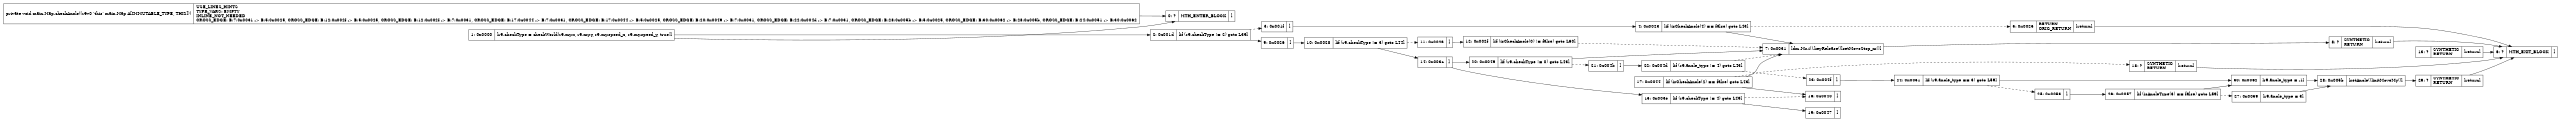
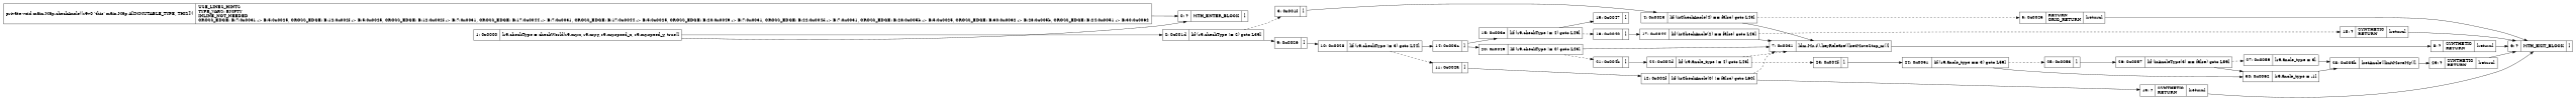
  digraph {
    rankdir=LR
    node [shape=record]
    n1 [label="{0\:\ ?|MTH_ENTER_BLOCK\l|l}"]
    n2 [label="{1\:\ 0x0000|lr9.checkType = checkWorld(r9.my.x, r9.my.y, r9.my.speed_x, r9.my.speed_y, true)l}"]
    n3 [label="{2\:\ 0x001d|lif (r9.checkType != 2) goto L39l}"]
    n4 [label="{3\:\ 0x001f|l}"]
    n5 [label="{9\:\ 0x0026|l}"]
    n6 [label="{4\:\ 0x0023|lif (isCheckAnole(4) == false) goto L43l}"]
    n7 [label="{10\:\ 0x0028|lif (r9.checkType != 3) goto L44l}"]
    n8 [label="{5\:\ 0x0025|RETURN\lORIG_RETURN\l|lreturnl}"]
    n9 [label="{7\:\ 0x0031|ldm.Ms.i().keyRelease()lsetMoveStop_m()l}"]
    n10 [label="{6\:\ ?|MTH_EXIT_BLOCK\l|l}"]
    n11 [label="{8\:\ ?|SYNTHETIC\lRETURN\l|lreturnl}"]
    n12 [label="{11\:\ 0x002a|l}"]
    n13 [label="{14\:\ 0x003c|l}"]
    n14 [label="{12\:\ 0x002f|lif (isCheckAnole(0) != false) goto L60l}"]
    n15 [label="{15\:\ 0x003e|lif (r9.checkType != 4) goto L49l}"]
    n16 [label="{20\:\ 0x0049|lif (r9.checkType != 0) goto L43l}"]
    n17 [label="{13\:\ ?|SYNTHETIC\lRETURN\l|lreturnl}"]
    n18 [label="{16\:\ 0x0040|l}"]
    n19 [label="{19\:\ 0x0047|l}"]
    n20 [label="{17\:\ 0x0044|lif (isCheckAnole(2) == false) goto L43l}"]
    n21 [label="{18\:\ ?|SYNTHETIC\lRETURN\l|lreturnl}"]
    n22 [label="{21\:\ 0x004b|l}"]
    n23 [label="{22\:\ 0x004d|lif (r9.anole_type != 4) goto L43l}"]
    n24 [label="{23\:\ 0x004f|l}"]
    n25 [label="{24\:\ 0x0051|lif (r9.anole_type == 3) goto L59l}"]
    n26 [label="{25\:\ 0x0053|l}"]
    n27 [label="{30\:\ 0x0062|lr9.anole_type = \-1l}"]
    n28 [label="{26\:\ 0x0057|lif (isAnoleType(3) == false) goto L59l}"]
    n29 [label="{28\:\ 0x005b|lsetAnole()linitMoveMy()l}"]
    n30 [label="{27\:\ 0x0059|lr9.anole_type = 3l}"]
    n31 [label="{29\:\ ?|SYNTHETIC\lRETURN\l|lreturnl}"]
    n32 [label="{private void main.Map.checkAnole((r9v0 'this' main.Map A[IMMUTABLE_TYPE, THIS]))  | USE_LINES_HINTS\lTYPE_VARS: EMPTY\lINLINE_NOT_NEEDED\lCROSS_EDGE: B:7:0x0031 \-\> B:5:0x0025, CROSS_EDGE: B:12:0x002f \-\> B:5:0x0025, CROSS_EDGE: B:12:0x002f \-\> B:7:0x0031, CROSS_EDGE: B:17:0x0044 \-\> B:7:0x0031, CROSS_EDGE: B:17:0x0044 \-\> B:5:0x0025, CROSS_EDGE: B:20:0x0049 \-\> B:7:0x0031, CROSS_EDGE: B:22:0x004d \-\> B:7:0x0031, CROSS_EDGE: B:28:0x005b \-\> B:5:0x0025, CROSS_EDGE: B:30:0x0062 \-\> B:28:0x005b, CROSS_EDGE: B:24:0x0051 \-\> B:30:0x0062\l}"]
    n2 -> n1
    n2 -> n3
    n3 -> n4 [style=dashed]
    n3 -> n5
    n4 -> n6
    n5 -> n7
    n6 -> n8 [style=dashed]
    n6 -> n9
    n7 -> n12 [style=dashed]
    n7 -> n13
    n8 -> n10
    n9 -> n11
    n11 -> n10
    n12 -> n14
    n13 -> n15
    n13 -> n16
    n14 -> n9 [style=dashed]
+   n14 -> n17
    n15 -> n18 [style=dashed]
    n15 -> n19
    n16 -> n9
    n16 -> n22 [style=dashed]
    n17 -> n10
-   n20 -> n18
+   n18 -> n20
    n20 -> n9
    n20 -> n21 [style=dashed]
    n21 -> n10
    n22 -> n23
    n23 -> n9 [style=dashed]
    n23 -> n24 [style=dashed]
    n24 -> n25
    n25 -> n26 [style=dashed]
    n25 -> n27
    n26 -> n28
    n27 -> n29
    n28 -> n27
    n28 -> n30 [style=dashed]
    n29 -> n31
    n30 -> n29
    n31 -> n10
    n32 -> n1
  }
